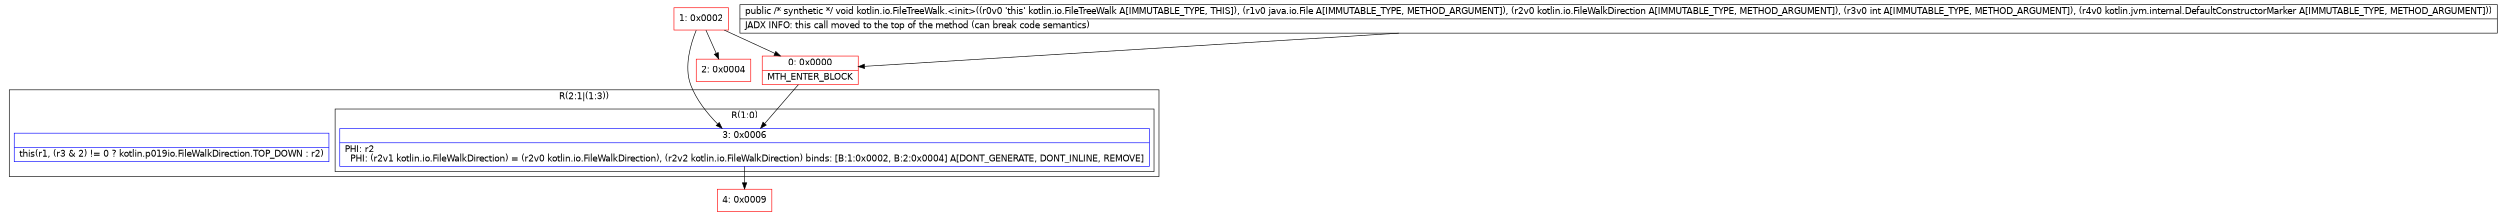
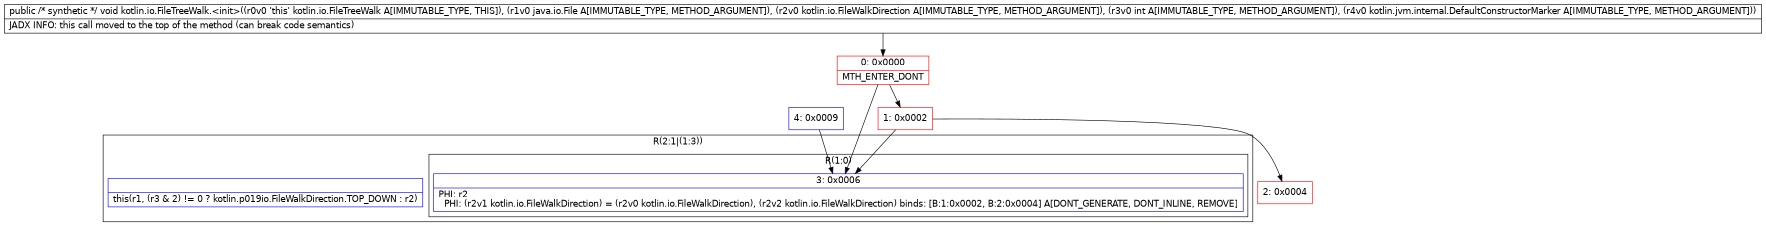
  digraph {
    fontname="DejaVu Sans"
    node [color=red fontname="DejaVu Sans" shape=record]
    edge [fontname="DejaVu Sans"]
    n1 [color=blue label="{3\:\ 0x0006|PHI: r2 \l  PHI: (r2v1 kotlin.io.FileWalkDirection) = (r2v0 kotlin.io.FileWalkDirection), (r2v2 kotlin.io.FileWalkDirection) binds: [B:1:0x0002, B:2:0x0004] A[DONT_GENERATE, DONT_INLINE, REMOVE]\l}"]
    n2 [color=blue label="{|this(r1, (r3 & 2) != 0 ? kotlin.p019io.FileWalkDirection.TOP_DOWN : r2)\l}"]
-   n3 [label="{4\:\ 0x0009}"]
-   n4 [label="{0\:\ 0x0000|MTH_ENTER_BLOCK\l}"]
+   n3 [color=blue label="{4\:\ 0x0009}"]
+   n4 [label="{0\:\ 0x0000|MTH_ENTER_DONT\l}"]
    n5 [label="{1\:\ 0x0002}"]
    n6 [label="{2\:\ 0x0004}"]
    n7 [label="{public \/* synthetic *\/ void kotlin.io.FileTreeWalk.\<init\>((r0v0 'this' kotlin.io.FileTreeWalk A[IMMUTABLE_TYPE, THIS]), (r1v0 java.io.File A[IMMUTABLE_TYPE, METHOD_ARGUMENT]), (r2v0 kotlin.io.FileWalkDirection A[IMMUTABLE_TYPE, METHOD_ARGUMENT]), (r3v0 int A[IMMUTABLE_TYPE, METHOD_ARGUMENT]), (r4v0 kotlin.jvm.internal.DefaultConstructorMarker A[IMMUTABLE_TYPE, METHOD_ARGUMENT]))  | JADX INFO: this call moved to the top of the method (can break code semantics)\l}" color=""]
    subgraph cluster_1 {
      label="R(2:1|(1:3))"
      n2
      subgraph cluster_2 {
        label="R(1:0)"
        n1
      }
    }
-   n1 -> n3
+   n3 -> n1
    n4 -> n1
-   n5 -> n4
+   n4 -> n5
    n5 -> n1
    n5 -> n6
    n7 -> n4
  }
